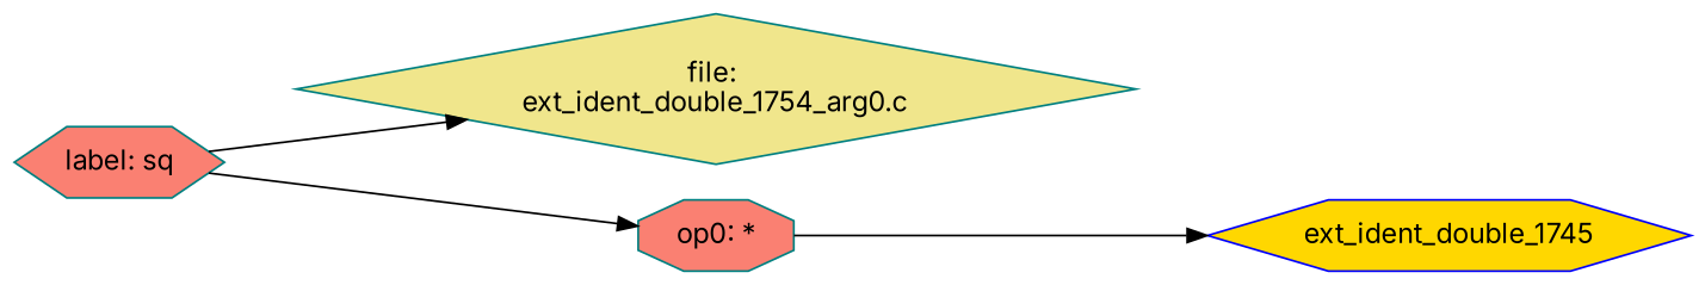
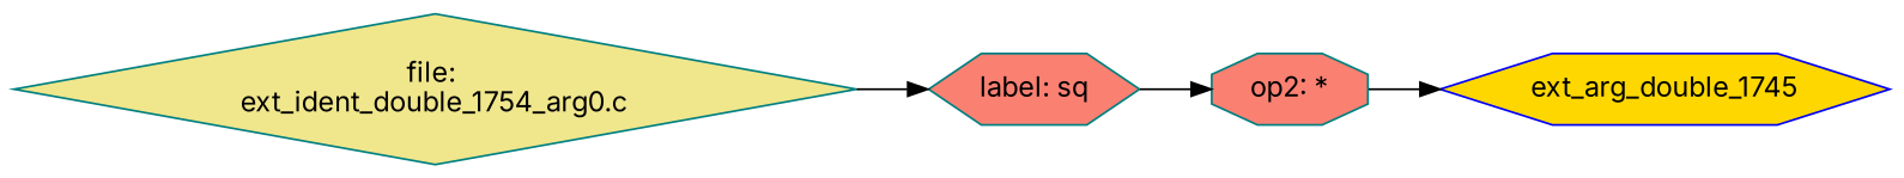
  digraph {
    fontname=Inter
    rankdir=LR
    node [color=teal fillcolor=salmon fontname=Inter shape=hexagon style=filled]
    edge [fontname=Inter]
    n1 [fillcolor=khaki label="file: \next_ident_double_1754_arg0.c" shape=diamond]
    n2 [label="label: sq"]
-   n3 [label="op0: *" shape=octagon]
-   n4 [color=blue fillcolor=gold label=ext_ident_double_1745]
-   n2 -> n1
+   n3 [label="op2: *" shape=octagon]
+   n4 [color=blue fillcolor=gold label=ext_arg_double_1745]
+   n1 -> n2
    n2 -> n3
    n3 -> n4
  }
